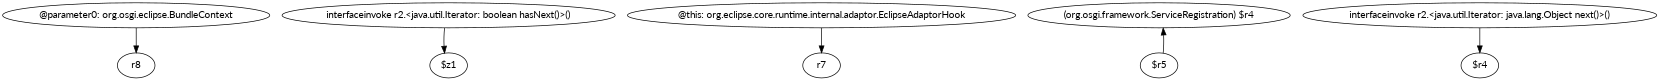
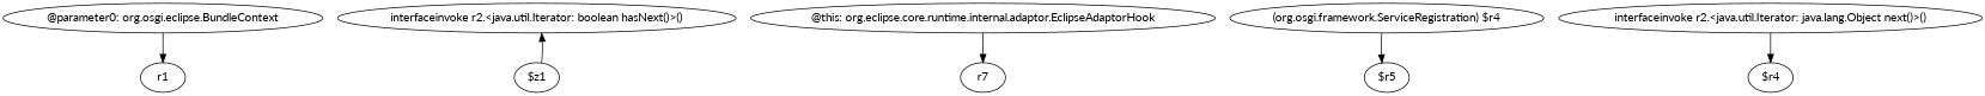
  digraph {
    fontname=Lato
    node [fontname=Lato]
    edge [fontname=Lato]
    n1 [label="@parameter0: org.osgi.eclipse.BundleContext"]
-   n2 [label=r8]
+   n2 [label=r1]
    n3 [label="interfaceinvoke r2.<java.util.Iterator: boolean hasNext()>()"]
    n4 [label="$z1"]
    n5 [label="@this: org.eclipse.core.runtime.internal.adaptor.EclipseAdaptorHook"]
    n6 [label=r7]
    n7 [label="(org.osgi.framework.ServiceRegistration) $r4"]
    n8 [label="$r5"]
    n9 [label="interfaceinvoke r2.<java.util.Iterator: java.lang.Object next()>()"]
    n10 [label="$r4"]
    n1 -> n2
-   n3 -> n4
+   n4 -> n3
    n5 -> n6
-   n8 -> n7
+   n7 -> n8
    n9 -> n10
  }
